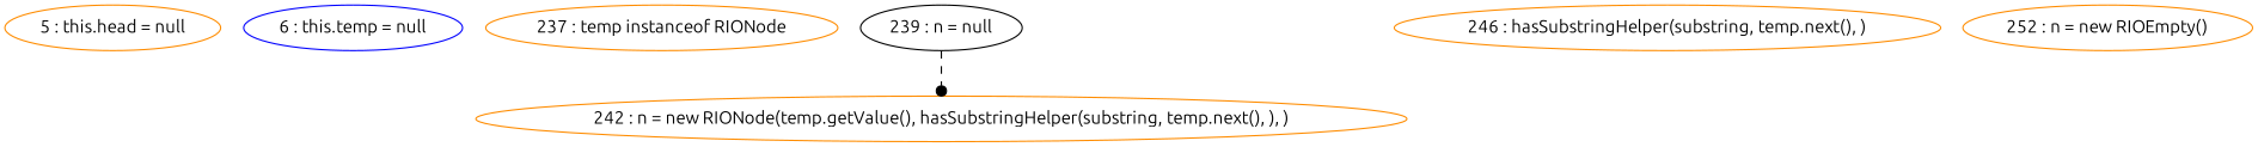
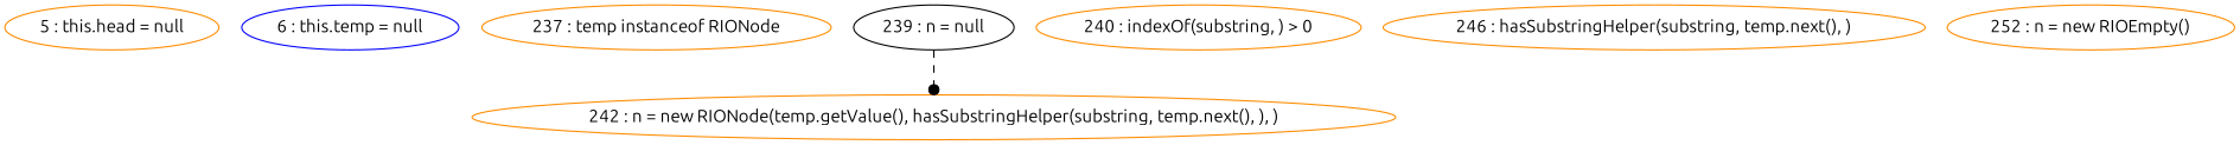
  digraph {
    fontname=Ubuntu
    node [color=darkorange fontname=Ubuntu]
    "5 : this.head = null"
    "6 : this.temp = null" [color=blue]
    "237 : temp instanceof RIONode"
    "239 : n = null" [color=black]
    "242 : n = new RIONode(temp.getValue(), hasSubstringHelper(substring, temp.next(), ), )"
+   "240 : indexOf(substring, ) > 0"
    "246 : hasSubstringHelper(substring, temp.next(), )"
    "252 : n = new RIOEmpty()"
    "239 : n = null" -> "242 : n = new RIONode(temp.getValue(), hasSubstringHelper(substring, temp.next(), ), )" [style=dashed arrowhead=dot fontname=Ubuntu]
  }
